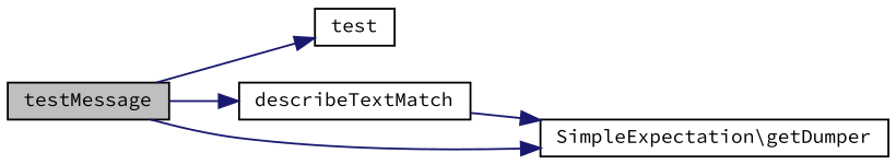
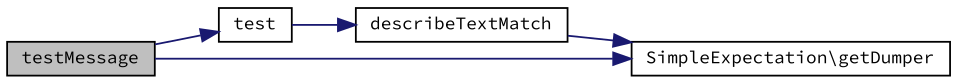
  digraph {
    fontname="Source Code Pro"
    rankdir=LR
    node [color=black fillcolor=white fontname="Source Code Pro" fontsize=10 shape=record style=filled]
    edge [color=midnightblue fontname="Source Code Pro" fontsize=10 labelfontname=Helvetica labelfontsize=10 style=solid]
    n1 [fillcolor=grey75 fontcolor=black height=0.2 label=testMessage width=0.4]
    n2 [height=0.2 label=test width=0.4]
    n3 [height=0.2 label=describeTextMatch width=0.4]
    n4 [height=0.2 label="SimpleExpectation\\getDumper" width=0.4]
    n1 -> n2
-   n1 -> n3
+   n2 -> n3
    n1 -> n4
    n3 -> n4
  }
